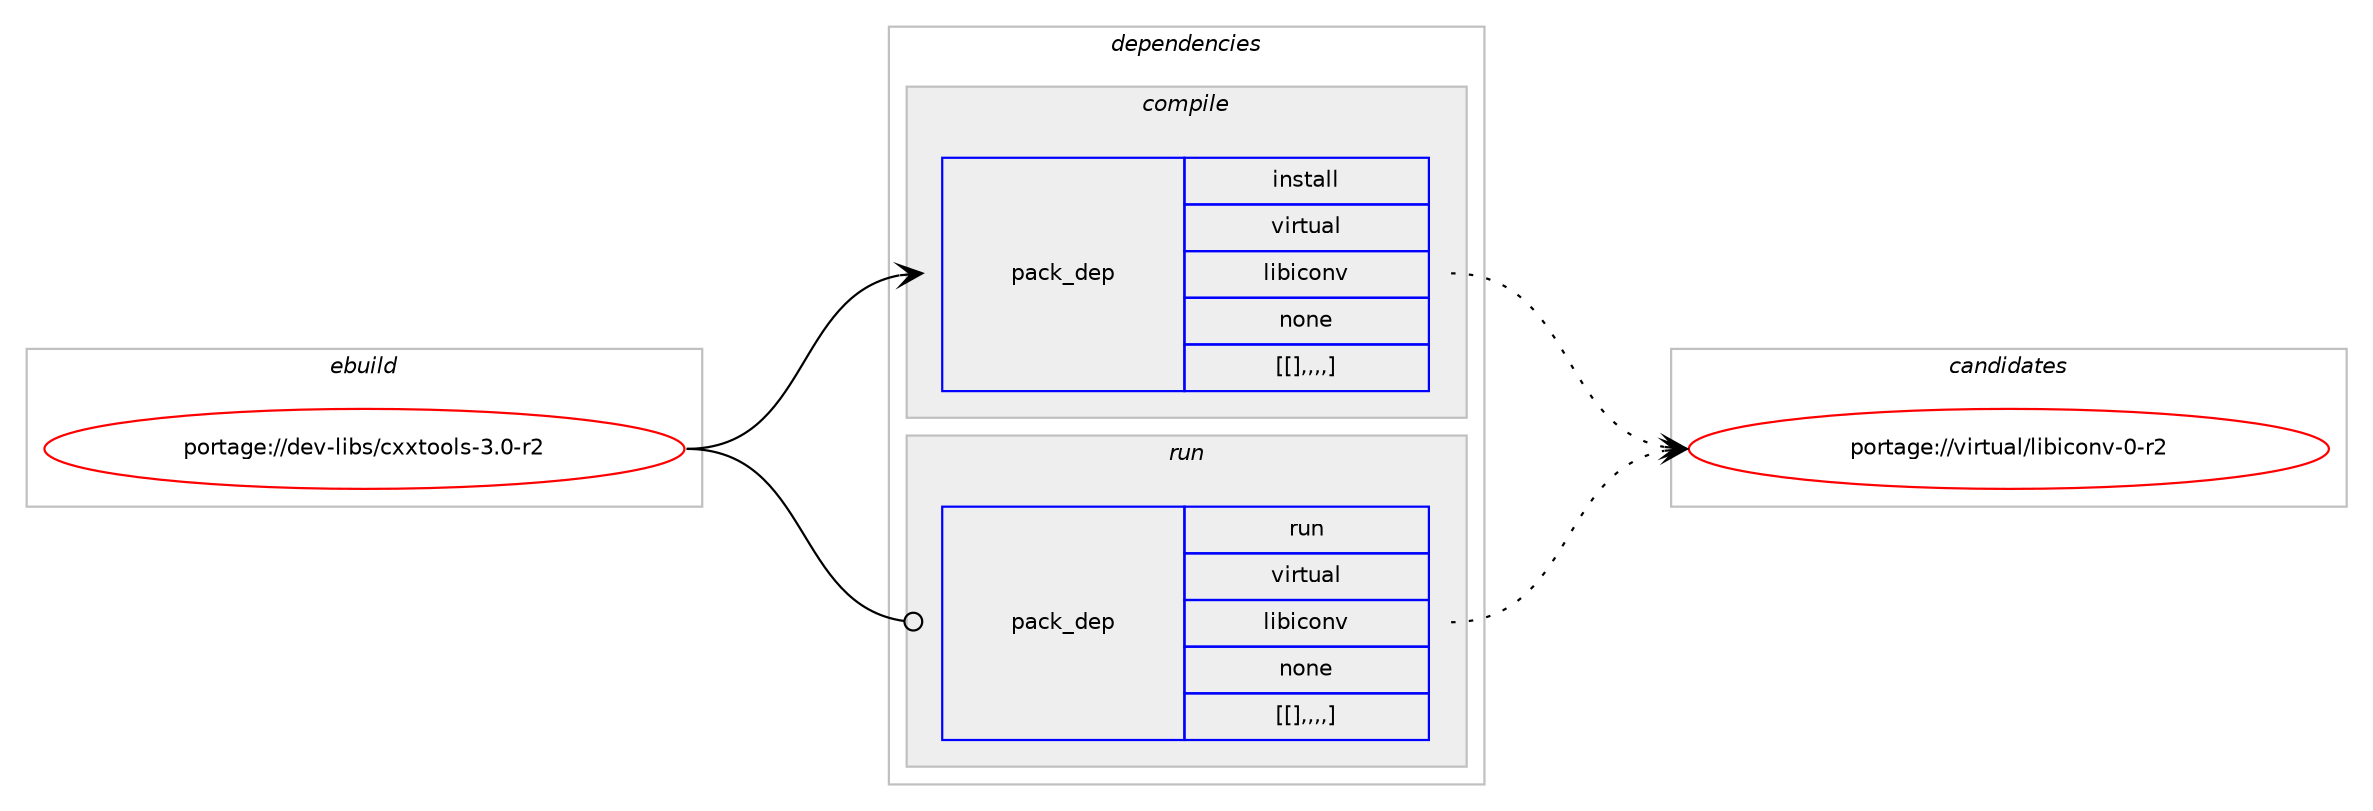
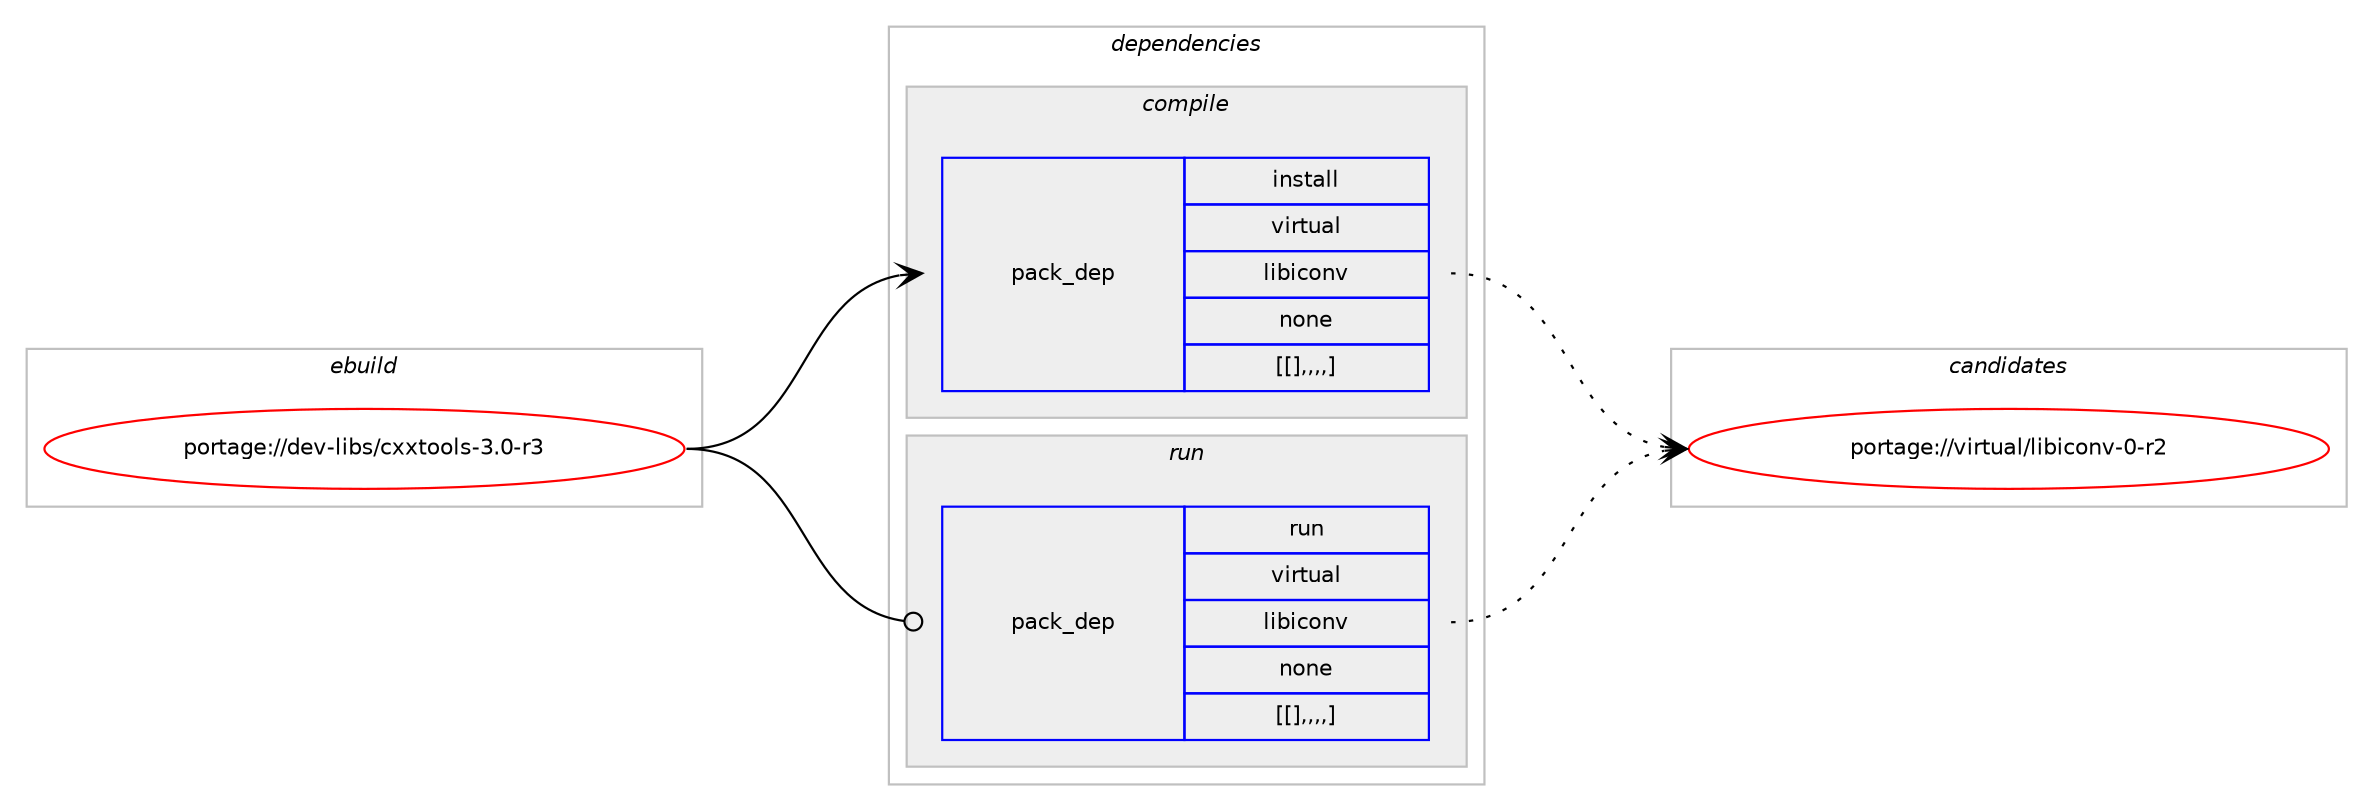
  digraph {
    compound=true
    concentrate=true
    fontname=Helvetica
    fontsize=10
    newrank=true
    rankdir=LR
    ranksep=1.5
    node [color=red fontname=Helvetica fontsize=10]
    edge [arrowhead=vee headport=w style=solid tailport=e weight=20]
-   n1 [label="portage://dev-libs/cxxtools-3.0-r2" width=4]
+   n1 [label="portage://dev-libs/cxxtools-3.0-r3" width=4]
    n2 [color=blue label=<<TABLE BORDER="0" CELLBORDER="1" CELLSPACING="0" CELLPADDING="4" WIDTH="220"><TR><TD ROWSPAN="6" CELLPADDING="30">pack_dep</TD></TR><TR><TD WIDTH="110">install</TD></TR><TR><TD>virtual</TD></TR><TR><TD>libiconv</TD></TR><TR><TD>none</TD></TR><TR><TD>[[],,,,]</TD></TR></TABLE>> shape=none]
    n3 [color=blue label=<<TABLE BORDER="0" CELLBORDER="1" CELLSPACING="0" CELLPADDING="4" WIDTH="220"><TR><TD ROWSPAN="6" CELLPADDING="30">pack_dep</TD></TR><TR><TD WIDTH="110">run</TD></TR><TR><TD>virtual</TD></TR><TR><TD>libiconv</TD></TR><TR><TD>none</TD></TR><TR><TD>[[],,,,]</TD></TR></TABLE>> shape=none]
    n4 [label="portage://virtual/libiconv-0-r2" width=4]
    subgraph cluster_1 {
      color=gray
      label=<<i>ebuild</i>>
      n1
    }
    subgraph cluster_2 {
      color=gray
      label=<<i>dependencies</i>>
      subgraph cluster_3 {
        color=gray
        fillcolor="#eeeeee"
        label=<<i>compile</i>>
        style=filled
        subgraph sub_4 {
          color=gray
          fillcolor="#eeeeee"
          label=<<i>compile</i>>
          style=filled
          n2
        }
      }
      subgraph cluster_5 {
        color=gray
        fillcolor="#eeeeee"
        label=<<i>compile and run</i>>
        style=filled
      }
      subgraph cluster_6 {
        color=gray
        fillcolor="#eeeeee"
        label=<<i>run</i>>
        style=filled
        subgraph sub_7 {
          color=gray
          fillcolor="#eeeeee"
          label=<<i>run</i>>
          style=filled
          n3
        }
      }
    }
    subgraph cluster_8 {
      color=gray
      label=<<i>candidates</i>>
      rank=same
      subgraph sub_9 {
        color=black
        label=<<i>candidates</i>>
        nodesep=1
        rank=same
        n4
      }
      subgraph sub_10 {
        color=black
        label=<<i>candidates</i>>
        nodesep=1
        rank=same
        n4
      }
    }
    n1 -> n2
    n1 -> n3 [arrowhead=odot]
    n2 -> n4 [style=dotted weight=100]
    n3 -> n4 [style=dotted weight=100]
  }
